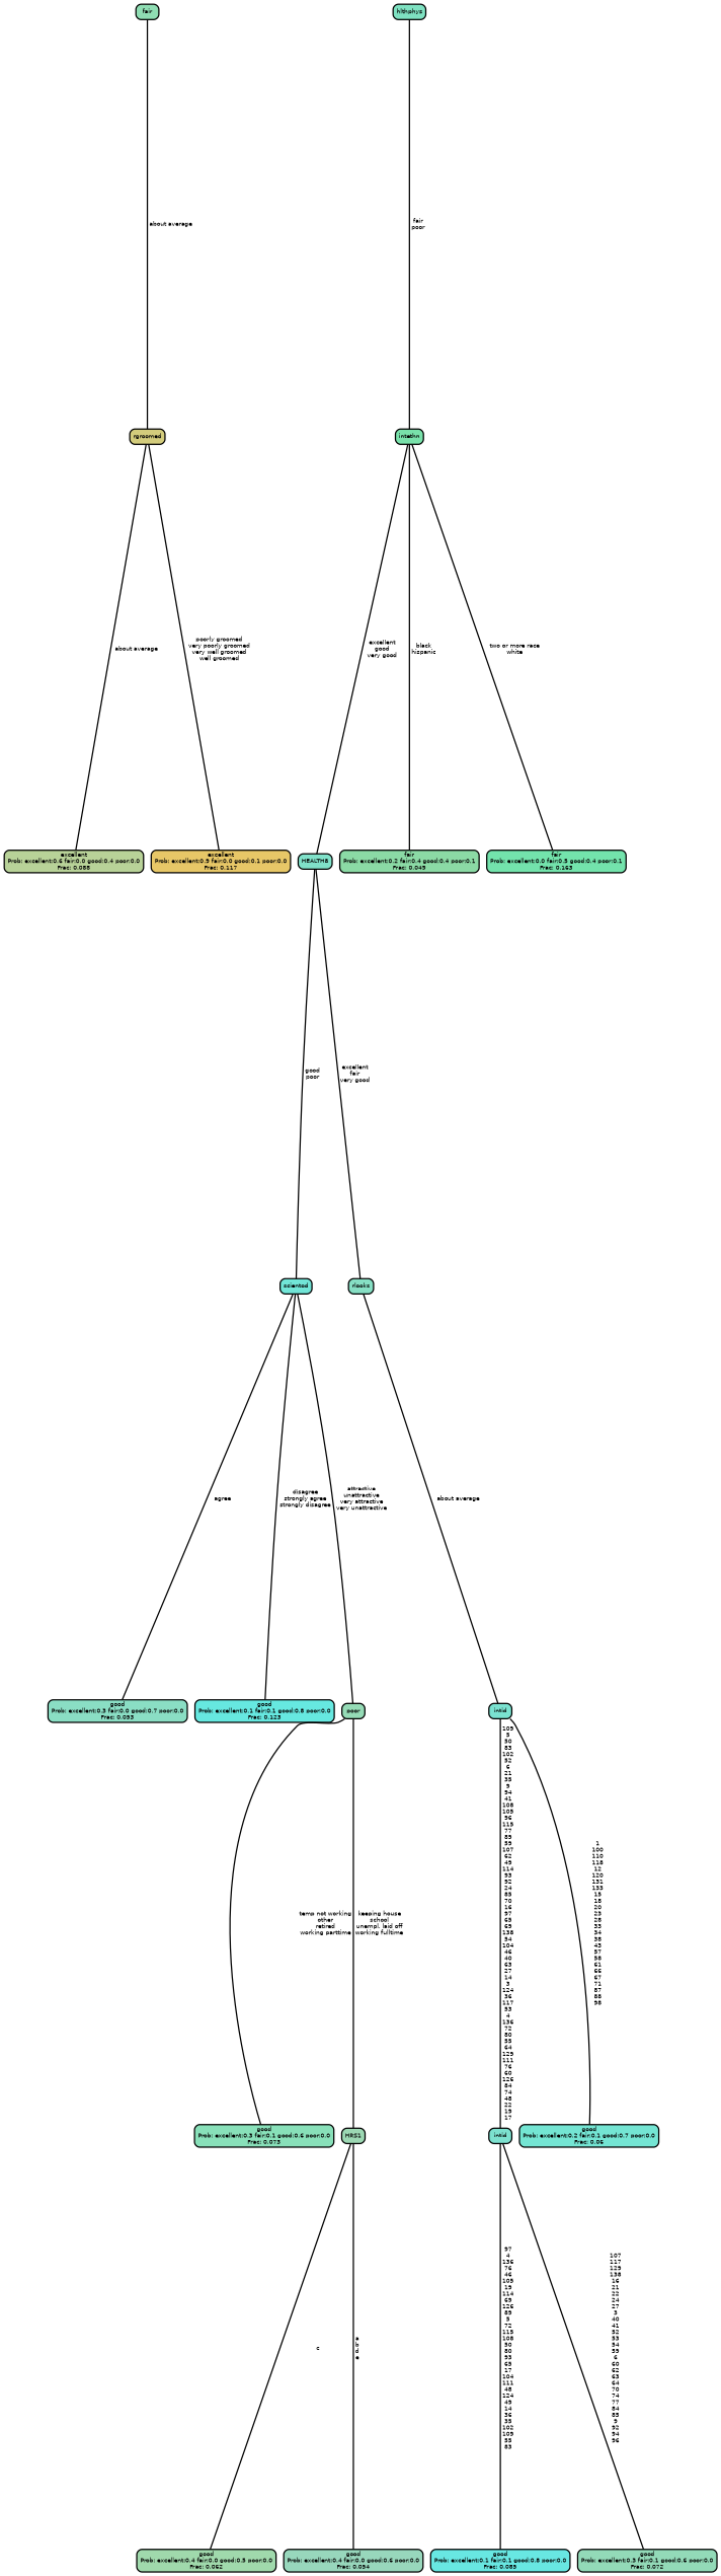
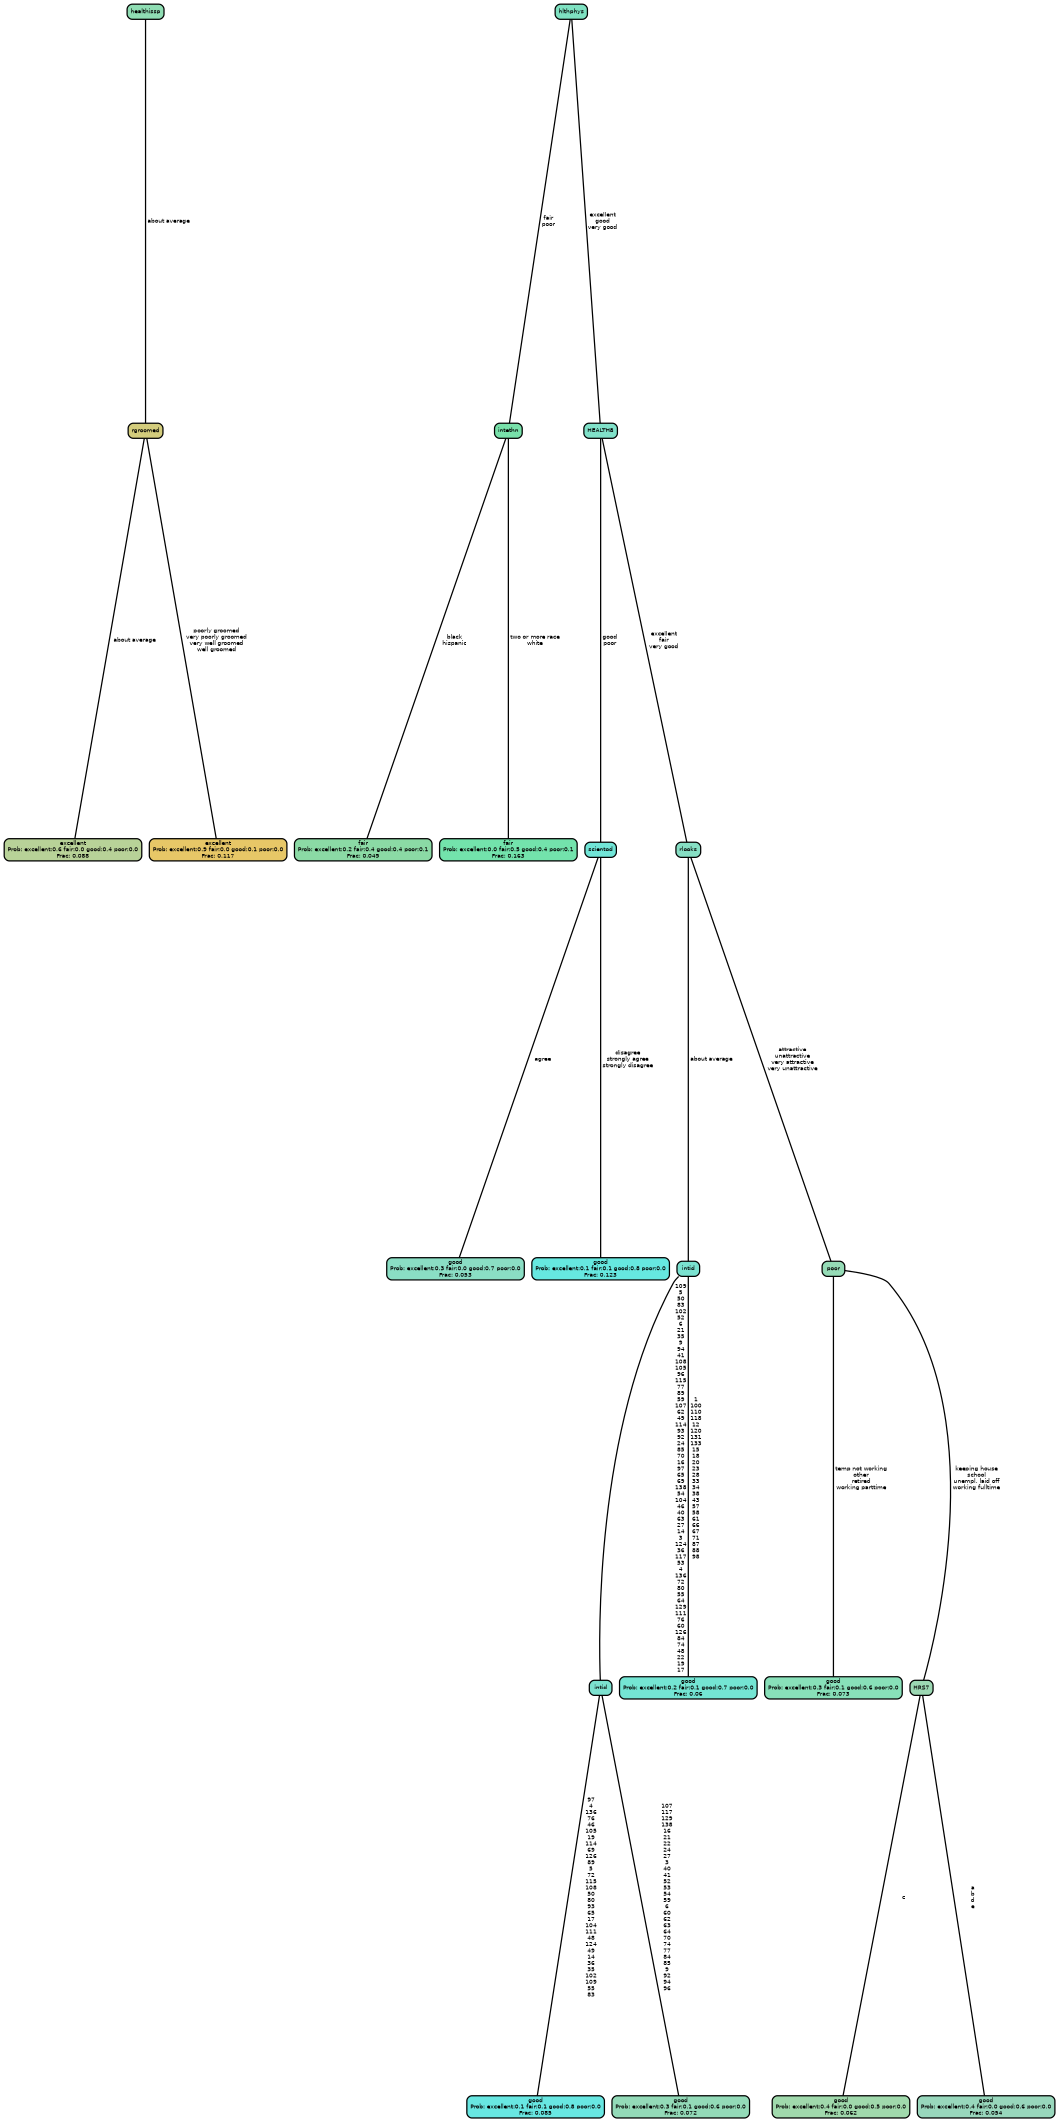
  graph {
    ranksep="0 equally"
    splines=straight
    node [color=black fontcolor=black fontname=helvetica penwidth=3 shape=box style="filled, rounded"]
    edge [color=black fontname=helvetica penwidth=3]
    n1 [fillcolor="#b8d298" label="excellent\nProb: excellent:0.6 fair:0.0 good:0.4 poor:0.0\nFrac: 0.088"]
    n2 [fillcolor="#d3cc7c" label=rgroomed]
    n3 [fillcolor="#e7c767" label="excellent\nProb: excellent:0.9 fair:0.0 good:0.1 poor:0.0\nFrac: 0.117"]
-   n4 [fillcolor="#8fddb3" label=fair]
+   n4 [fillcolor="#8fddb3" label=healthissp]
    n5 [fillcolor="#7ee1c1" label=hlthphys]
    n6 [fillcolor="#78e1aa" label=intethn]
    n7 [fillcolor="#80e1c9" label=HEALTH8]
    n8 [fillcolor="#8bdaa5" label="fair\nProb: excellent:0.2 fair:0.4 good:0.4 poor:0.1\nFrac: 0.049"]
    n9 [fillcolor="#73e3ac" label="fair\nProb: excellent:0.0 fair:0.5 good:0.4 poor:0.1\nFrac: 0.163"]
    n10 [fillcolor="#71e5d7" label=scientod]
    n11 [fillcolor="#86dfc4" label=rlooks]
    n12 [fillcolor="#8adec4" label="good\nProb: excellent:0.3 fair:0.0 good:0.7 poor:0.0\nFrac: 0.053"]
    n13 [fillcolor="#66e8e0" label="good\nProb: excellent:0.1 fair:0.1 good:0.8 poor:0.0\nFrac: 0.123"]
    n14 [fillcolor="#7ae2d0" label=intid]
    n15 [fillcolor="#95dbb6" label=poor]
    n16 [fillcolor="#68e7e2" label="good\nProb: excellent:0.1 fair:0.1 good:0.8 poor:0.0\nFrac: 0.085"]
    n17 [fillcolor="#7ce1cf" label=intid]
    n18 [fillcolor="#93dab8" label="good\nProb: excellent:0.3 fair:0.1 good:0.6 poor:0.0\nFrac: 0.072"]
    n19 [fillcolor="#74e5d3" label="good\nProb: excellent:0.2 fair:0.1 good:0.7 poor:0.0\nFrac: 0.06"]
    n20 [fillcolor="#88e0b9" label="good\nProb: excellent:0.3 fair:0.1 good:0.6 poor:0.0\nFrac: 0.073"]
-   n21 [fillcolor="#9cd8b3" label=HRS1]
+   n21 [fillcolor="#9cd8b3" label=HRS7]
    n22 [fillcolor="#a0d9ac" label="good\nProb: excellent:0.4 fair:0.0 good:0.5 poor:0.0\nFrac: 0.062"]
    n23 [fillcolor="#98d7bc" label="good\nProb: excellent:0.4 fair:0.0 good:0.6 poor:0.0\nFrac: 0.054"]
    subgraph sub_1 {
      rank=same
    }
    n2 -- n1 [label=" about average"]
    n2 -- n3 [label=" poorly groomed\n very poorly groomed\n very well groomed\n well groomed"]
    n4 -- n2 [label=" about average"]
    n5 -- n6 [label=" fair\n poor"]
-   n6 -- n7 [label=" excellent\n good\n very good"]
+   n5 -- n7 [label=" excellent\n good\n very good"]
    n6 -- n8 [label=" black\n hispanic"]
    n6 -- n9 [label=" two or more race\n white"]
    n7 -- n10 [label=" good\n poor"]
    n7 -- n11 [label=" excellent\n fair\n very good"]
    n10 -- n12 [label=" agree"]
    n10 -- n13 [label=" disagree\n strongly agree\n strongly disagree"]
    n11 -- n14 [label=" about average"]
-   n10 -- n15 [label=" attractive\n unattractive\n very attractive\n very unattractive"]
+   n11 -- n15 [label=" attractive\n unattractive\n very attractive\n very unattractive"]
    n14 -- n17 [label=" 109\n 5\n 50\n 83\n 102\n 52\n 6\n 21\n 35\n 9\n 94\n 41\n 108\n 105\n 96\n 115\n 77\n 89\n 59\n 107\n 62\n 49\n 114\n 93\n 92\n 24\n 85\n 70\n 16\n 97\n 65\n 69\n 138\n 54\n 104\n 46\n 40\n 63\n 27\n 14\n 3\n 124\n 36\n 117\n 53\n 4\n 136\n 72\n 80\n 55\n 64\n 129\n 111\n 76\n 60\n 126\n 84\n 74\n 48\n 22\n 19\n 17"]
    n14 -- n19 [label=" 1\n 100\n 110\n 118\n 12\n 120\n 131\n 133\n 15\n 18\n 20\n 23\n 28\n 33\n 34\n 38\n 43\n 57\n 58\n 61\n 66\n 67\n 71\n 87\n 88\n 98"]
    n15 -- n20 [label=" temp not working\n other\n retired\n working parttime"]
    n15 -- n21 [label=" keeping house\n school\n unempl, laid off\n working fulltime"]
    n17 -- n16 [label=" 97\n 4\n 136\n 76\n 46\n 105\n 19\n 114\n 69\n 126\n 89\n 5\n 72\n 115\n 108\n 50\n 80\n 93\n 65\n 17\n 104\n 111\n 48\n 124\n 49\n 14\n 36\n 35\n 102\n 109\n 55\n 83"]
    n17 -- n18 [label=" 107\n 117\n 129\n 138\n 16\n 21\n 22\n 24\n 27\n 3\n 40\n 41\n 52\n 53\n 54\n 59\n 6\n 60\n 62\n 63\n 64\n 70\n 74\n 77\n 84\n 85\n 9\n 92\n 94\n 96"]
    n21 -- n22 [label=" c"]
    n21 -- n23 [label=" a\n b\n d\n e"]
  }
